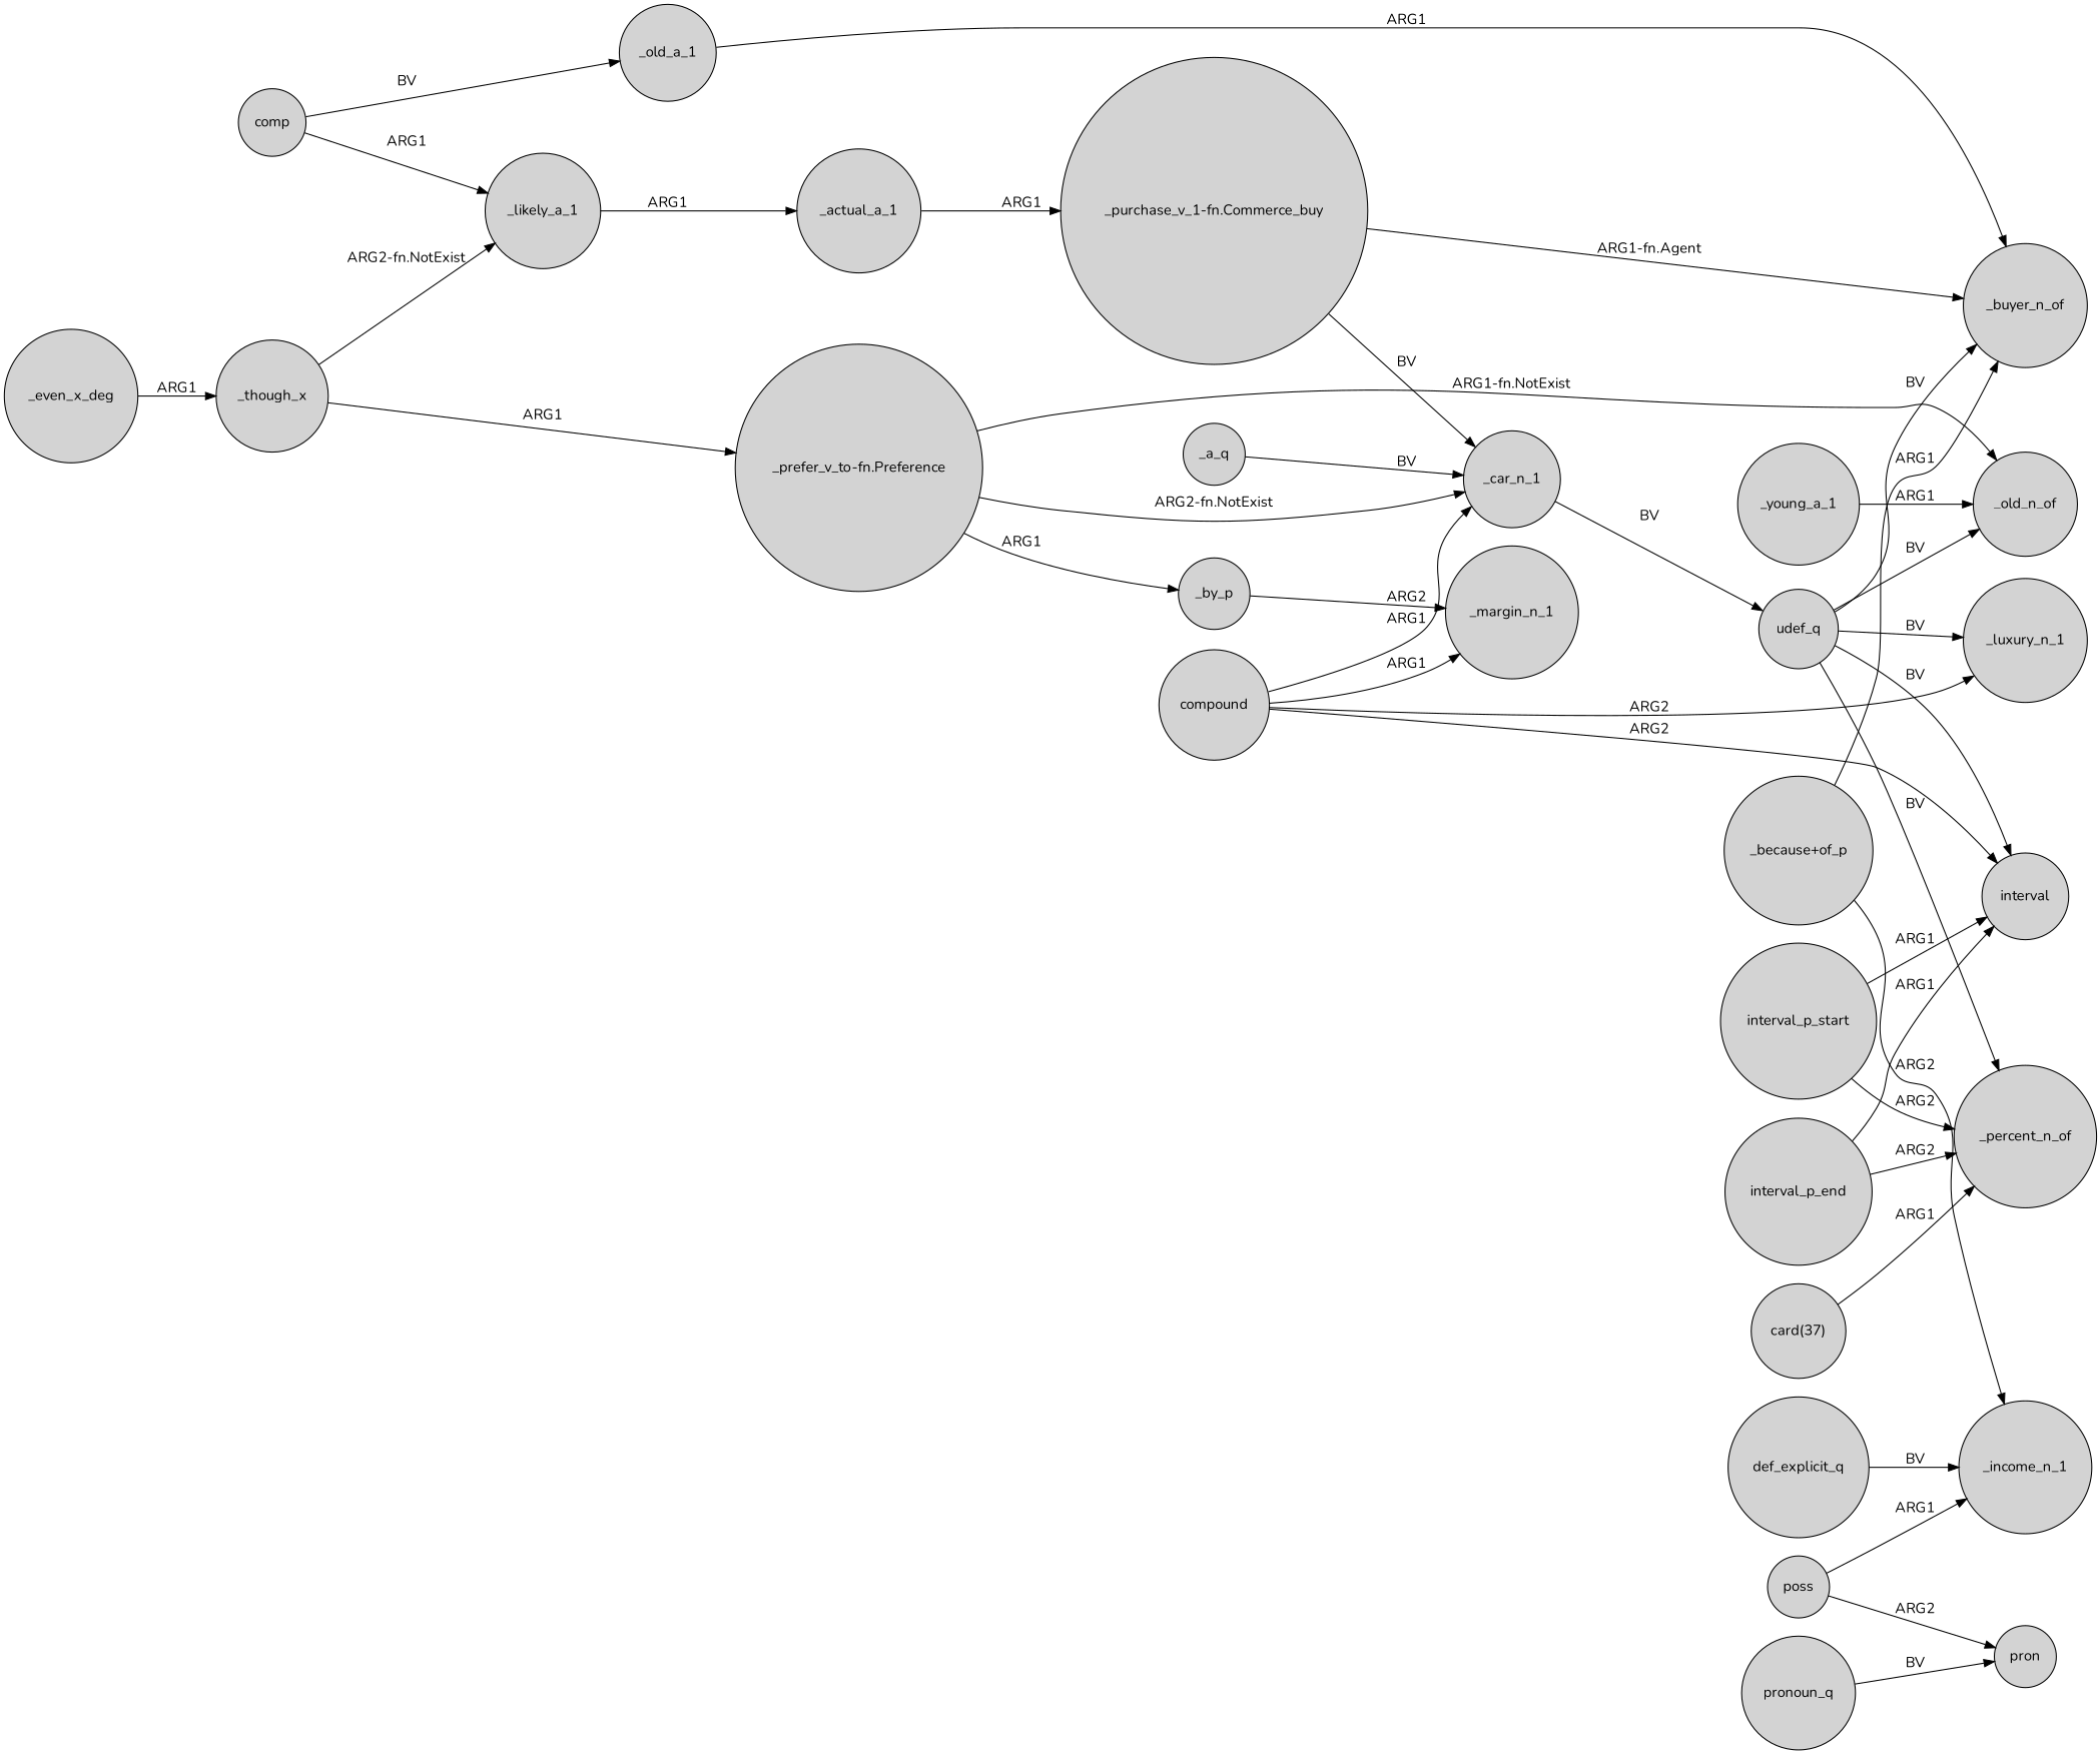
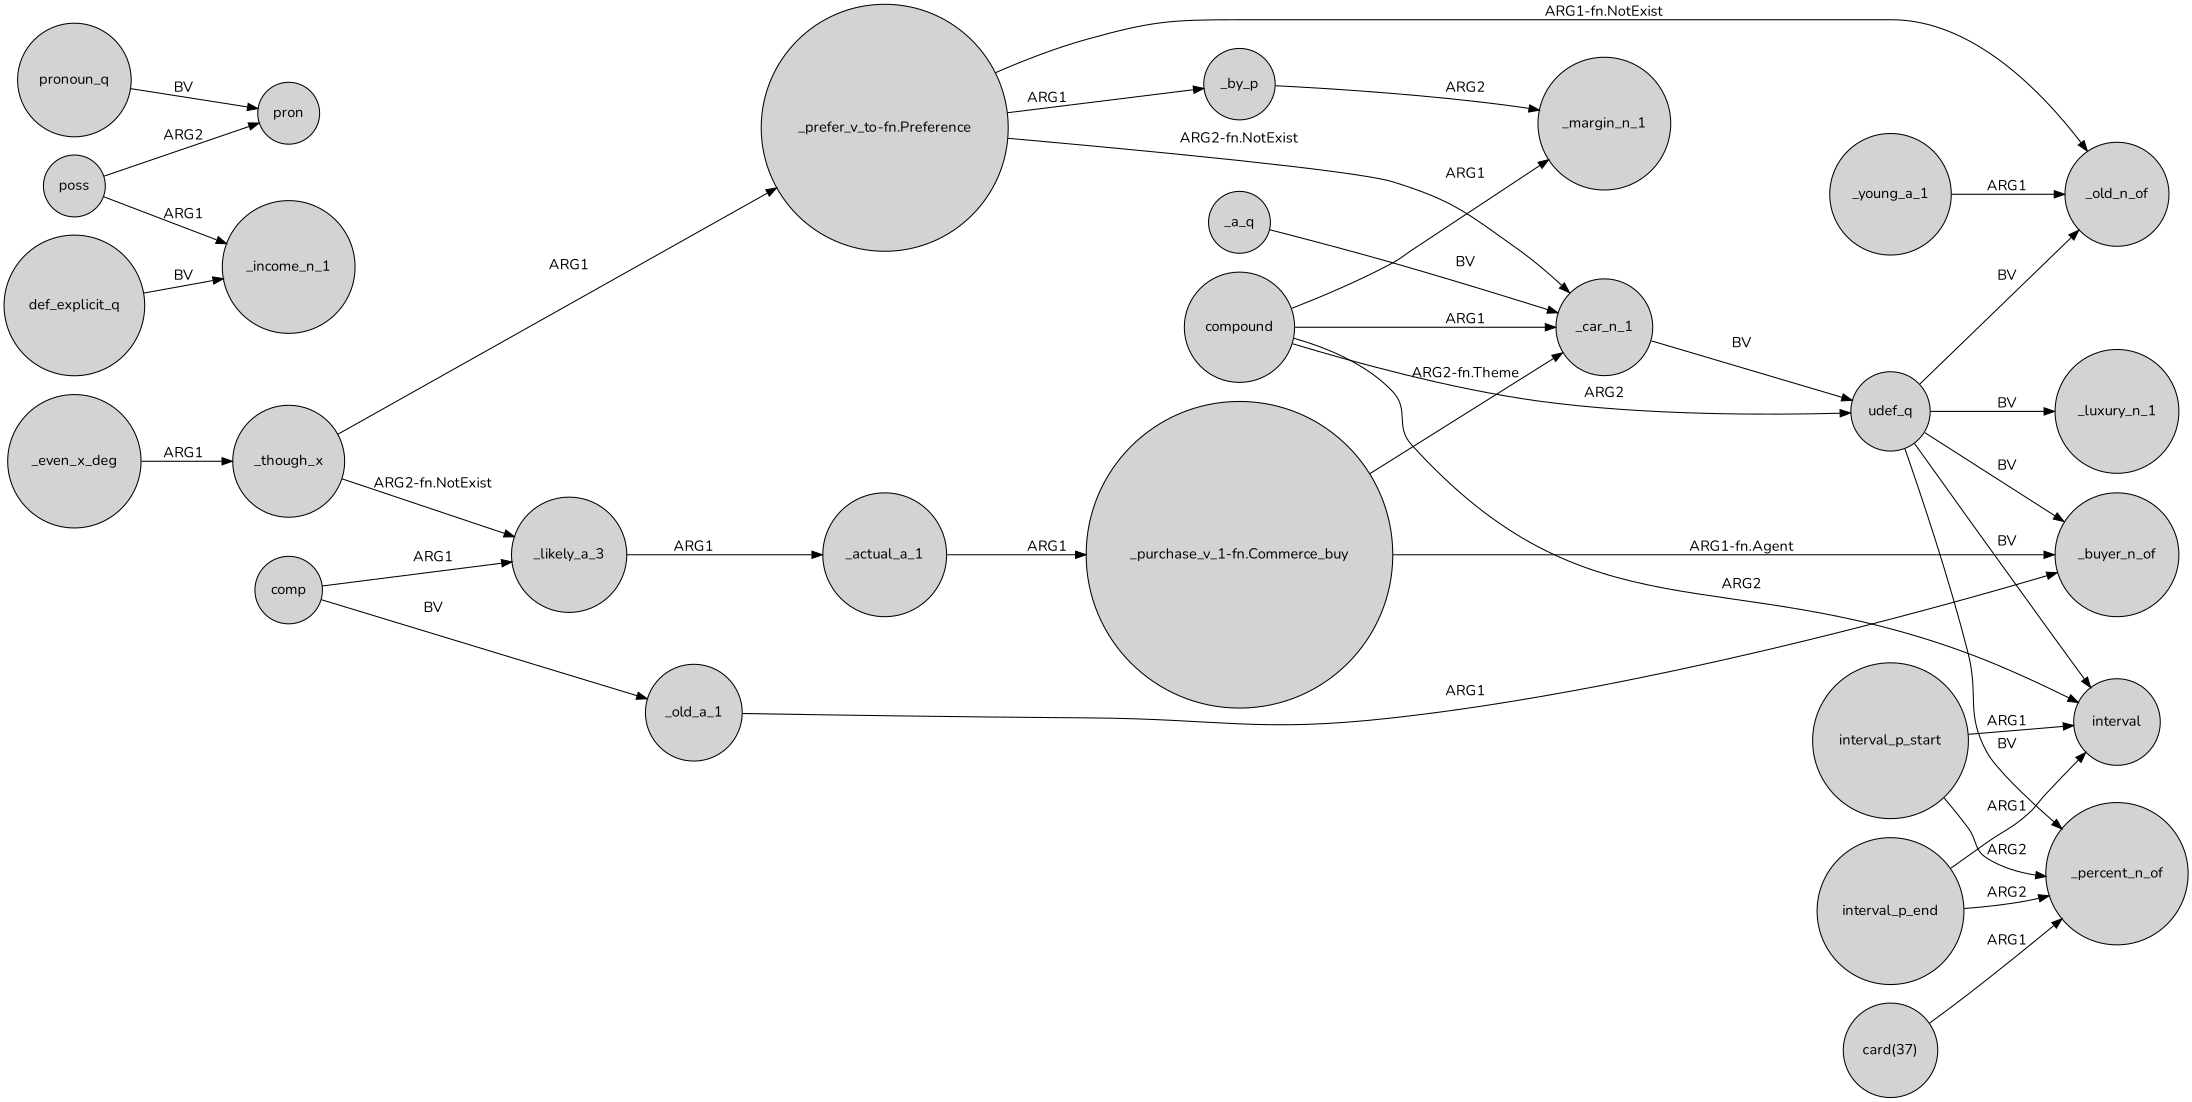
  digraph {
    fontname=Nunito
    rankdir=LR
    node [fontname=Nunito shape=circle style=filled]
    edge [fontname=Nunito]
    _though_x
    "_prefer_v_to-fn.Preference"
-   _likely_a_1
+   _likely_a_1 [label=_likely_a_3]
    n4 [label=_old_n_of]
    _car_n_1
    _by_p
    _actual_a_1
    udef_q
    poss
    pron
    _income_n_1
    "_purchase_v_1-fn.Commerce_buy"
    _buyer_n_of
    _percent_n_of
    interval
    _luxury_n_1
    def_explicit_q
    compound
    _margin_n_1
    interval_p_start
    "card(37)"
    _even_x_deg
    interval_p_end
-   "_because+of_p"
    pronoun_q
    _a_q
    comp
    _old_a_1
    _young_a_1
    _though_x -> "_prefer_v_to-fn.Preference" [label=ARG1]
    _though_x -> _likely_a_1 [label="ARG2-fn.NotExist"]
    "_prefer_v_to-fn.Preference" -> n4 [label="ARG1-fn.NotExist"]
    "_prefer_v_to-fn.Preference" -> _car_n_1 [label="ARG2-fn.NotExist"]
    "_prefer_v_to-fn.Preference" -> _by_p [label=ARG1]
    _likely_a_1 -> _actual_a_1 [label=ARG1]
    _car_n_1 -> udef_q [label=BV]
    _by_p -> _margin_n_1 [label=ARG2]
    _actual_a_1 -> "_purchase_v_1-fn.Commerce_buy" [label=ARG1]
    udef_q -> n4 [label=BV]
    udef_q -> _buyer_n_of [label=BV]
    udef_q -> _percent_n_of [label=BV]
    udef_q -> interval [label=BV]
    udef_q -> _luxury_n_1 [label=BV]
    poss -> pron [label=ARG2]
    poss -> _income_n_1 [label=ARG1]
-   "_purchase_v_1-fn.Commerce_buy" -> _car_n_1 [label=BV]
+   "_purchase_v_1-fn.Commerce_buy" -> _car_n_1 [label="ARG2-fn.Theme"]
    "_purchase_v_1-fn.Commerce_buy" -> _buyer_n_of [label="ARG1-fn.Agent"]
    def_explicit_q -> _income_n_1 [label=BV]
    compound -> _car_n_1 [label=ARG1]
    compound -> interval [label=ARG2]
-   compound -> _luxury_n_1 [label=ARG2]
+   compound -> udef_q [label=ARG2]
    compound -> _margin_n_1 [label=ARG1]
    interval_p_start -> _percent_n_of [label=ARG2]
    interval_p_start -> interval [label=ARG1]
    "card(37)" -> _percent_n_of [label=ARG1]
    _even_x_deg -> _though_x [label=ARG1]
    interval_p_end -> _percent_n_of [label=ARG2]
    interval_p_end -> interval [label=ARG1]
-   "_because+of_p" -> _income_n_1 [label=ARG2]
-   "_because+of_p" -> _buyer_n_of [label=ARG1]
    pronoun_q -> pron [label=BV]
    _a_q -> _car_n_1 [label=BV]
    comp -> _likely_a_1 [label=ARG1]
    comp -> _old_a_1 [label=BV]
    _old_a_1 -> _buyer_n_of [label=ARG1]
    _young_a_1 -> n4 [label=ARG1]
  }
